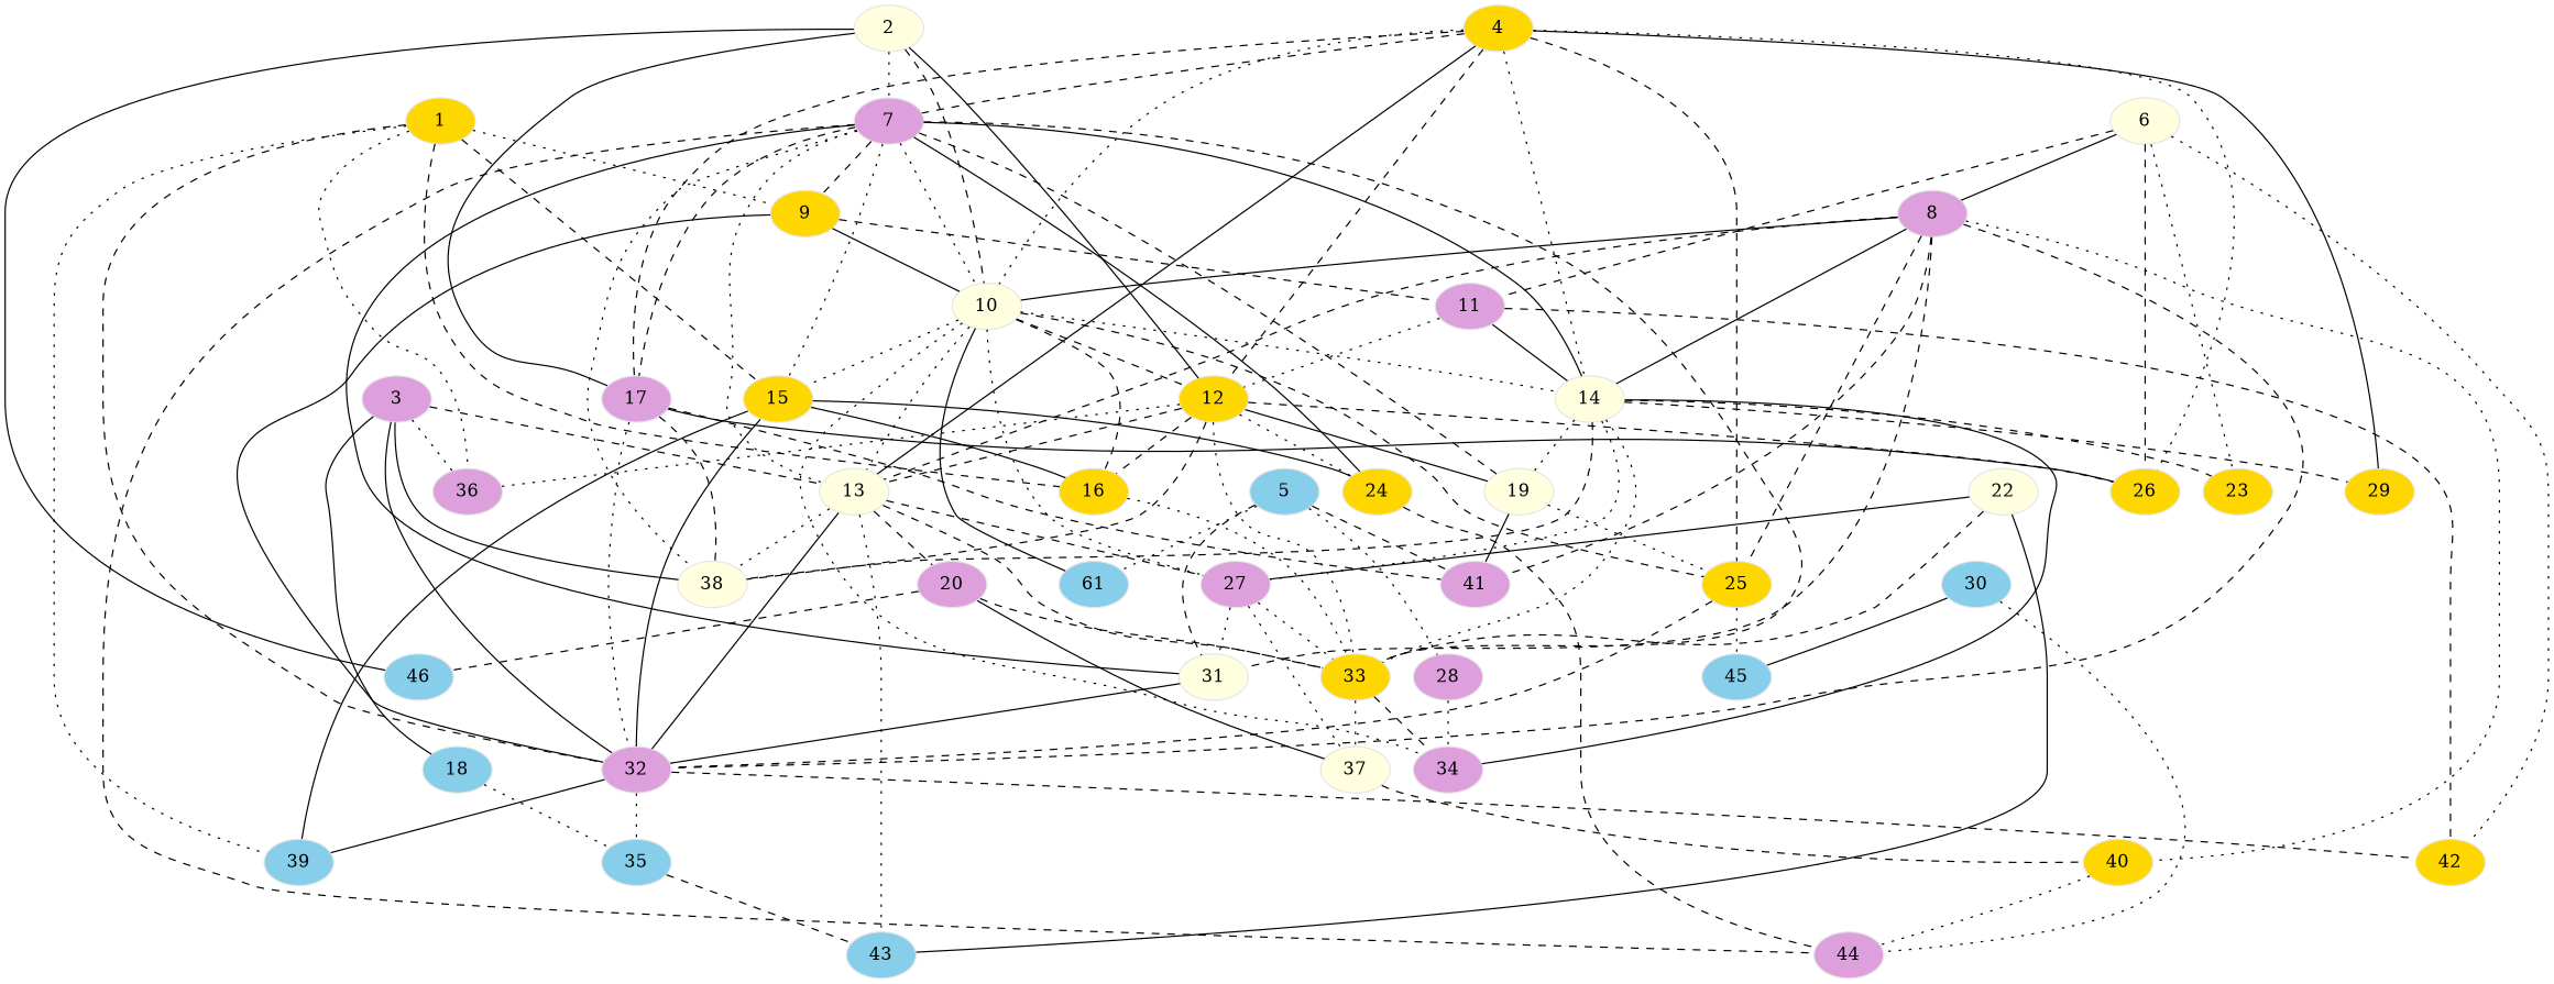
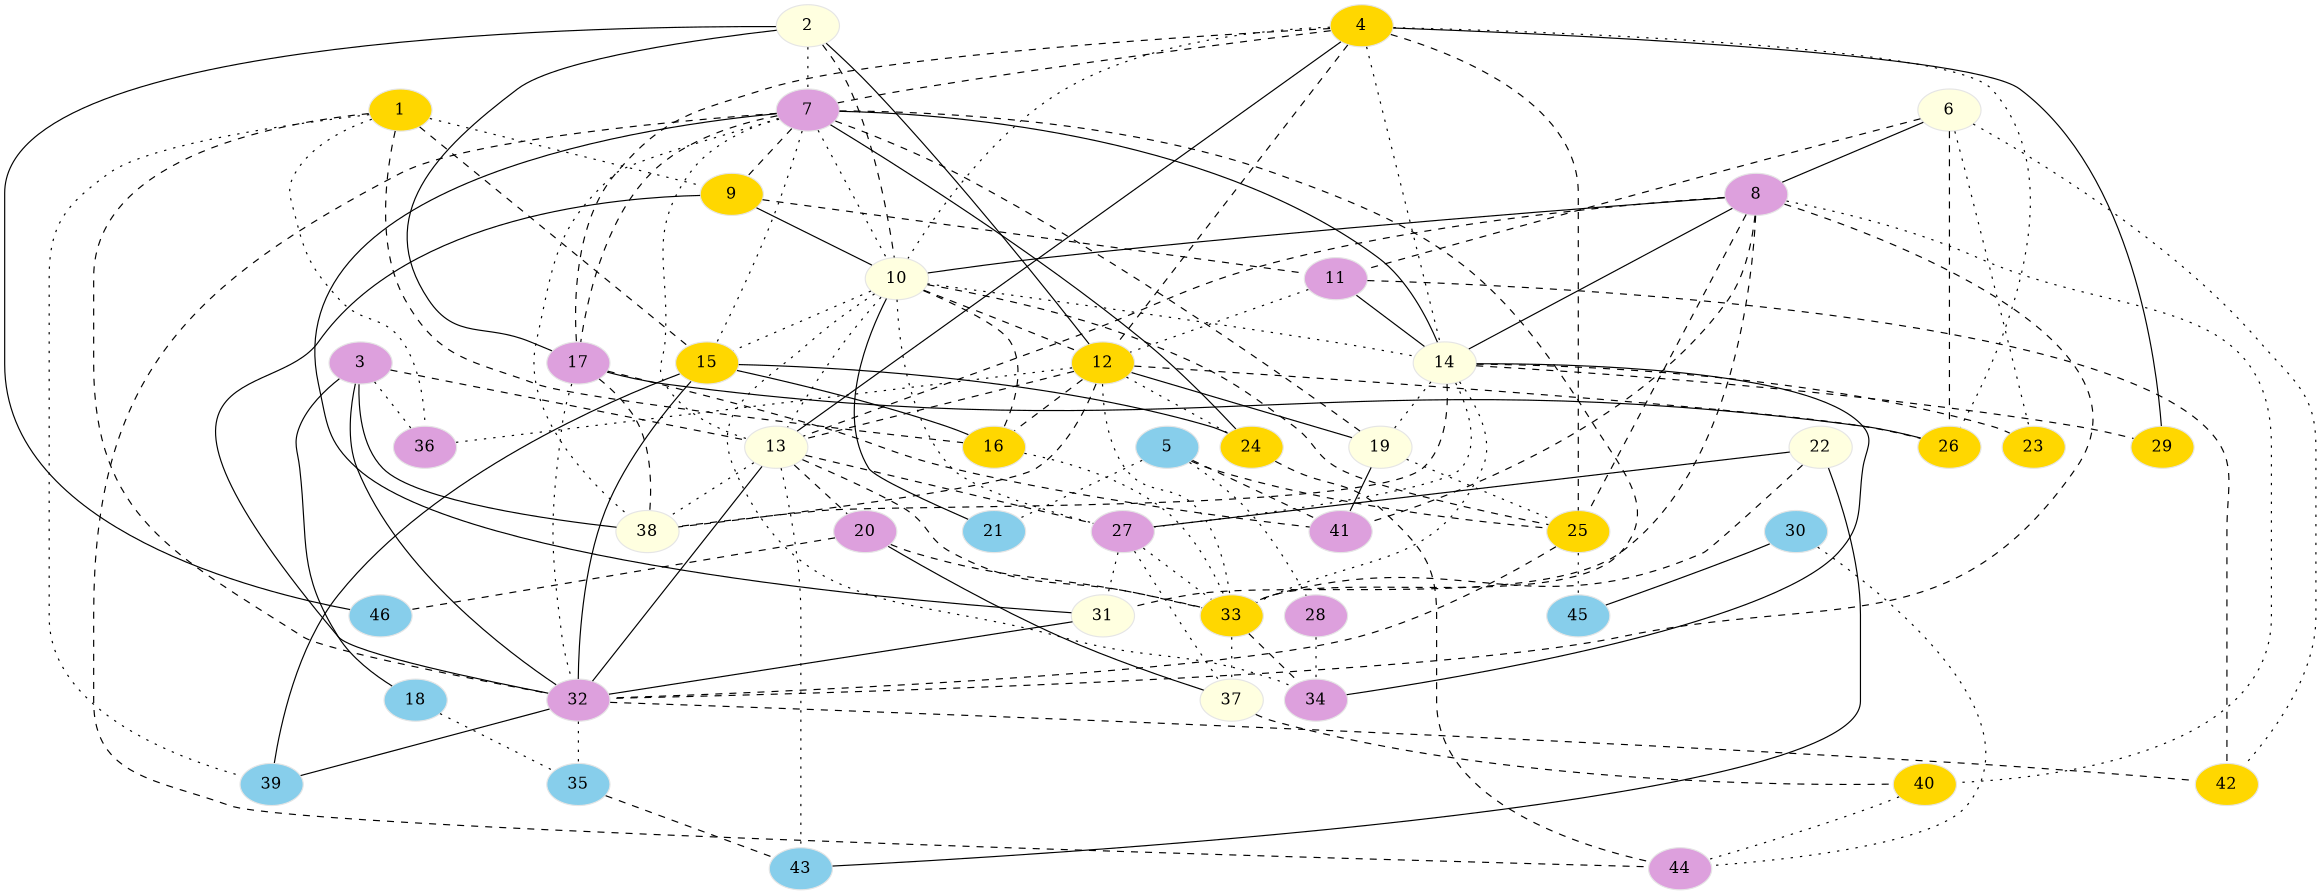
  graph {
    node [color=gray90 fillcolor=gold style=filled]
    edge [style=dashed weight=1.0]
    1
    9
    15
    16
    32 [fillcolor=plum]
    36 [fillcolor=plum]
    39 [fillcolor=skyblue]
    10 [fillcolor=lightyellow]
    11 [fillcolor=plum]
    24
    33
    42
    35 [fillcolor=skyblue]
    2 [fillcolor=lightyellow]
    7 [fillcolor=plum]
    12
    17 [fillcolor=plum]
    46 [fillcolor=skyblue]
    13 [fillcolor=lightyellow]
    38 [fillcolor=lightyellow]
    14 [fillcolor=lightyellow]
    19 [fillcolor=lightyellow]
    31 [fillcolor=lightyellow]
    44 [fillcolor=plum]
    25
-   21 [fillcolor=skyblue label=61]
+   21 [fillcolor=skyblue]
    27 [fillcolor=plum]
    34 [fillcolor=plum]
    26
    41 [fillcolor=plum]
    3 [fillcolor=plum]
    18 [fillcolor=skyblue]
    20 [fillcolor=plum]
    43 [fillcolor=skyblue]
    4
    29
    23
    45 [fillcolor=skyblue]
    5 [fillcolor=skyblue]
    28 [fillcolor=plum]
    6 [fillcolor=lightyellow]
    8 [fillcolor=plum]
    40
    37 [fillcolor=lightyellow]
    22 [fillcolor=lightyellow]
    30 [fillcolor=skyblue]
    1 -- 9 [style=dotted weight=2.0]
    1 -- 15 [weight=3.0]
    1 -- 16
    1 -- 32
    1 -- 36 [style=dotted]
    1 -- 39 [style=dotted]
    9 -- 32 [style=solid]
    9 -- 10 [style=solid weight=2.0]
    9 -- 11
    15 -- 16 [style=solid]
    15 -- 32 [style=solid weight=2.0]
    15 -- 39 [style=solid]
    15 -- 24 [style=solid]
    16 -- 33 [style=dotted]
    32 -- 39 [style=solid]
    32 -- 42
    32 -- 35 [style=dotted]
    10 -- 15 [style=dotted weight=2.0]
    10 -- 16
    10 -- 12
    10 -- 13 [style=dotted weight=3.0]
    10 -- 14 [style=dotted weight=3.0]
    10 -- 25 [weight=2.0]
    10 -- 21 [style=solid]
    10 -- 27 [style=dotted]
    10 -- 34 [style=dotted weight=2.0]
    11 -- 42
    11 -- 12 [style=dotted]
    11 -- 14 [style=solid]
    24 -- 44
    33 -- 34
    33 -- 37 [style=dotted weight=3.0]
    35 -- 43
    2 -- 10
    2 -- 7 [style=dotted]
    2 -- 12 [style=solid]
    2 -- 17 [style=solid]
    2 -- 46 [style=solid]
    7 -- 9
    7 -- 15 [style=dotted]
    7 -- 10 [style=dotted]
    7 -- 24 [style=solid]
    7 -- 33
    7 -- 17
    7 -- 13 [style=dotted]
    7 -- 38 [style=dotted]
    7 -- 14 [style=solid weight=2.0]
    7 -- 19
    7 -- 31 [style=solid]
    7 -- 44
    12 -- 16
    12 -- 36 [style=dotted]
    12 -- 24 [style=dotted]
    12 -- 33 [style=dotted]
    12 -- 13
    12 -- 38
    12 -- 19 [style=solid]
    12 -- 26
    17 -- 32 [style=dotted weight=2.0]
    17 -- 38
    17 -- 26 [style=solid weight=2.0]
    17 -- 41 [weight=2.0]
    13 -- 32 [style=solid weight=2.0]
    13 -- 33
    13 -- 38 [style=dotted]
    13 -- 27 [weight=4.0]
    13 -- 20
    13 -- 43 [style=dotted]
    14 -- 33 [style=dotted weight=2.0]
    14 -- 38 [weight=2.0]
    14 -- 19 [style=dotted]
    14 -- 27 [style=dotted]
    14 -- 34 [style=solid]
    14 -- 29
    14 -- 23
    19 -- 25 [style=dotted]
    19 -- 41 [style=solid]
    31 -- 32 [style=solid]
    25 -- 32
    25 -- 45 [style=dotted weight=2.0]
    27 -- 33 [style=dotted]
    27 -- 31 [style=dotted weight=3.0]
    27 -- 37 [style=dotted]
    3 -- 32 [style=solid]
    3 -- 36 [style=dotted]
    3 -- 13
    3 -- 38 [style=solid]
    3 -- 18 [style=solid]
    18 -- 35 [style=dotted]
    20 -- 33
    20 -- 46
    20 -- 37 [style=solid]
    4 -- 10 [style=dotted]
    4 -- 7
    4 -- 12
    4 -- 17
    4 -- 13 [style=solid]
    4 -- 14 [style=dotted]
    4 -- 25 [weight=2.0]
    4 -- 26 [style=dotted]
    4 -- 29 [style=solid]
-   5 -- 31
+   5 -- 25
    5 -- 21 [style=dotted]
    5 -- 41
    5 -- 28 [style=dotted]
    28 -- 34 [style=dotted]
    6 -- 11
    6 -- 42 [style=dotted]
    6 -- 26
    6 -- 23 [style=dotted]
    6 -- 8 [style=solid]
    8 -- 32 [weight=2.0]
    8 -- 10 [style=solid]
    8 -- 13
    8 -- 14 [style=solid]
    8 -- 31 [weight=2.0]
    8 -- 25
    8 -- 41
    8 -- 40 [style=dotted]
    40 -- 44 [style=dotted]
    37 -- 40
    22 -- 33 [weight=2.0]
    22 -- 27 [style=solid]
    22 -- 43 [style=solid]
    30 -- 44 [style=dotted]
    30 -- 45 [style=solid]
  }
